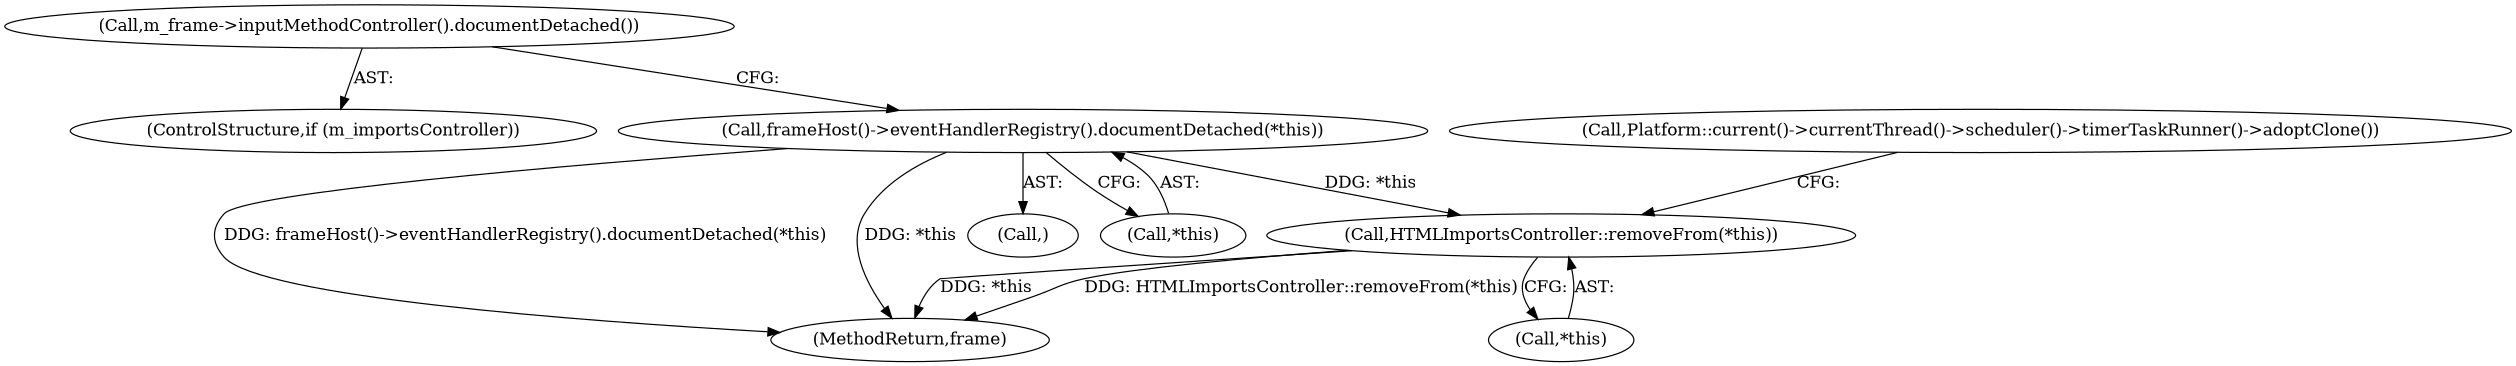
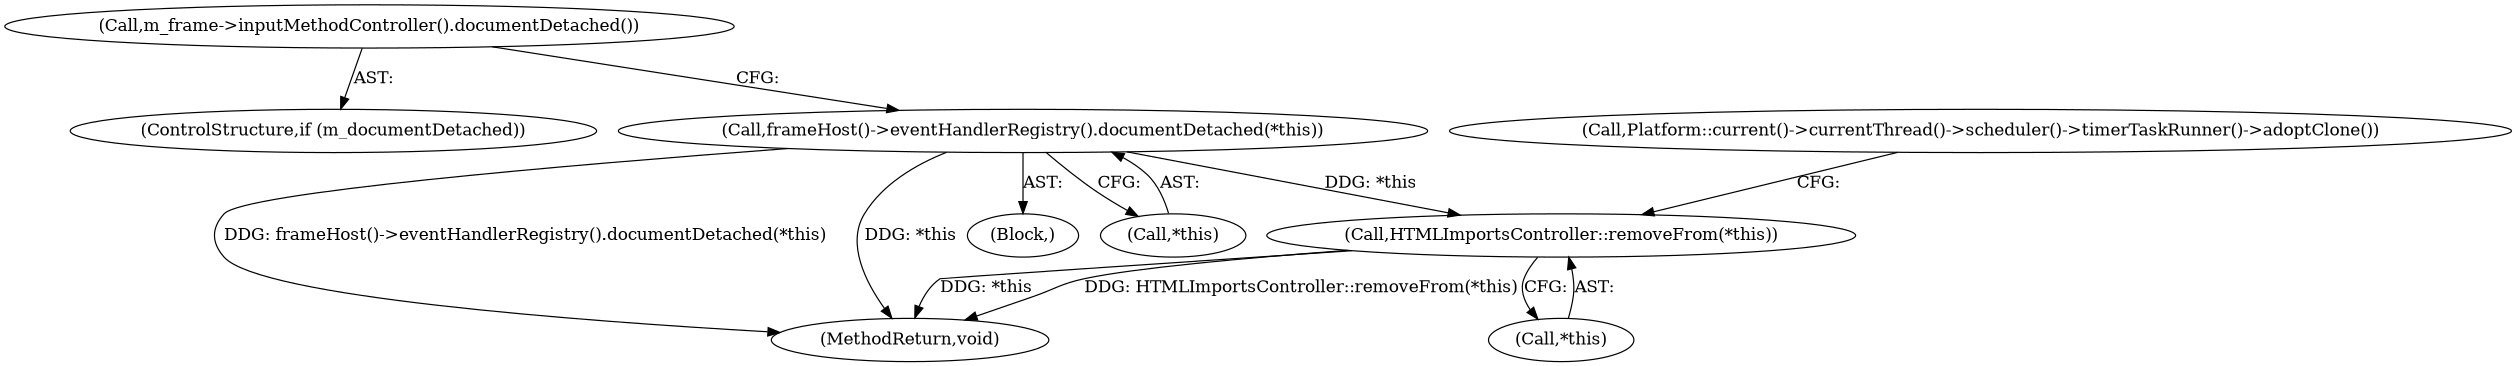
  digraph {
    n1 [label="(Call,HTMLImportsController::removeFrom(*this))"]
    n2 [label="(Call,*this)"]
-   n3 [label="(MethodReturn,frame)"]
-   n4 [label="(ControlStructure,if (m_importsController))"]
+   n3 [label="(MethodReturn,void)"]
+   n4 [label="(ControlStructure,if (m_documentDetached))"]
    n5 [label="(Call,frameHost()->eventHandlerRegistry().documentDetached(*this))"]
-   n6 [label="(Call,)"]
+   n6 [label="(Block,)"]
    n7 [label="(Call,*this)"]
    n8 [label="(Call,Platform::current()->currentThread()->scheduler()->timerTaskRunner()->adoptClone())"]
    n9 [label="(Call,m_frame->inputMethodController().documentDetached())"]
    n1 -> n2 [label="CFG: "]
    n1 -> n3 [label="DDG: *this"]
    n1 -> n3 [label="DDG: HTMLImportsController::removeFrom(*this)"]
    n2 -> n1 [label="AST: "]
    n5 -> n1 [label="DDG: *this"]
    n5 -> n3 [label="DDG: frameHost()->eventHandlerRegistry().documentDetached(*this)"]
    n5 -> n3 [label="DDG: *this"]
    n5 -> n6 [label="AST: "]
    n5 -> n7 [label="CFG: "]
    n7 -> n5 [label="AST: "]
    n8 -> n1 [label="CFG: "]
    n9 -> n4 [label="AST: "]
    n9 -> n5 [label="CFG: "]
  }
